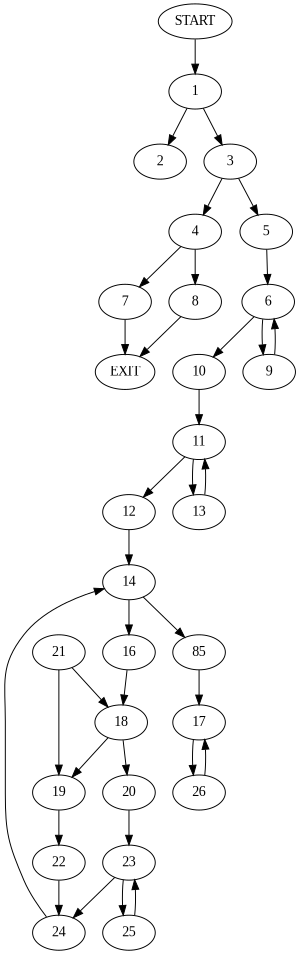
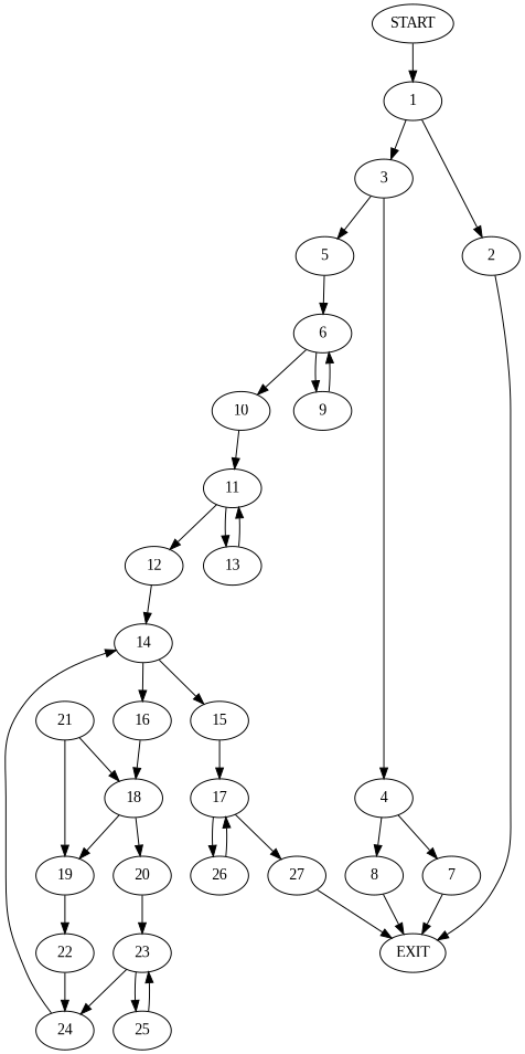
  digraph {
    fontname="Liberation Serif"
    node [fontname="Liberation Serif"]
    edge [fontname="Liberation Serif"]
    n1 [label=START]
    1
    2
    3
    n5 [label=EXIT]
    4
    5
    7
    8
    6
    9
    10
    11
    12
    13
    14
-   15 [label=85]
+   15
    16
    17
    18
    26
+   27
    19
    20
    22
    23
    21
    24
    25
    n1 -> 1
    1 -> 2
    1 -> 3
+   2 -> n5
    3 -> 4
    3 -> 5
    4 -> 7
    4 -> 8
    5 -> 6
    7 -> n5
    8 -> n5
    6 -> 9
    6 -> 10
    9 -> 6
    10 -> 11
    11 -> 12
    11 -> 13
    12 -> 14
    13 -> 11
    14 -> 15
    14 -> 16
    15 -> 17
    16 -> 18
    17 -> 26
+   17 -> 27
    18 -> 19
    18 -> 20
    26 -> 17
+   27 -> n5
    19 -> 22
    20 -> 23
    22 -> 24
    23 -> 24
    23 -> 25
    21 -> 18
    21 -> 19
    24 -> 14
    25 -> 23
  }
